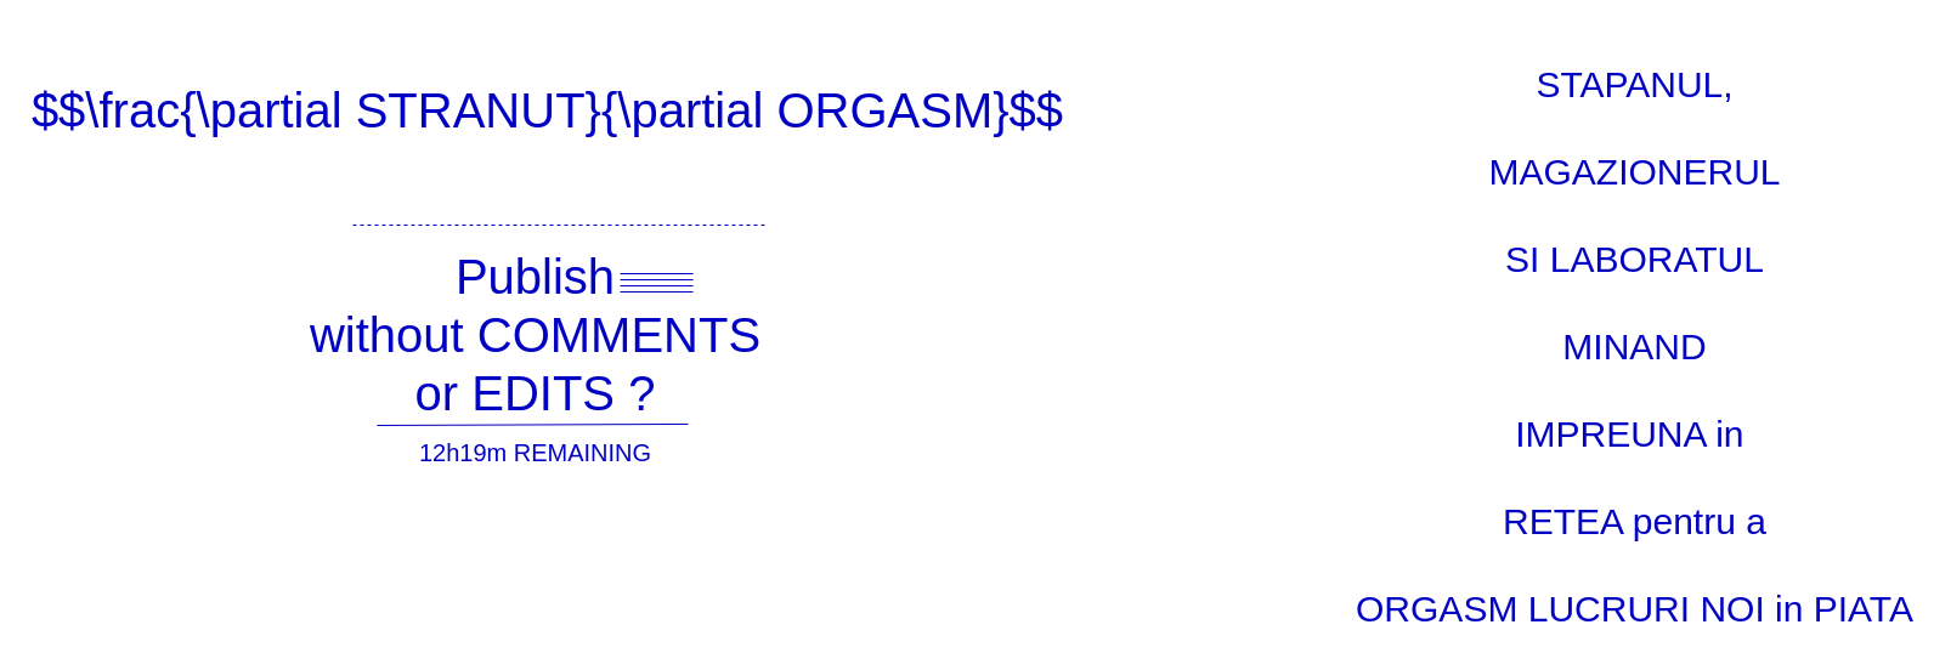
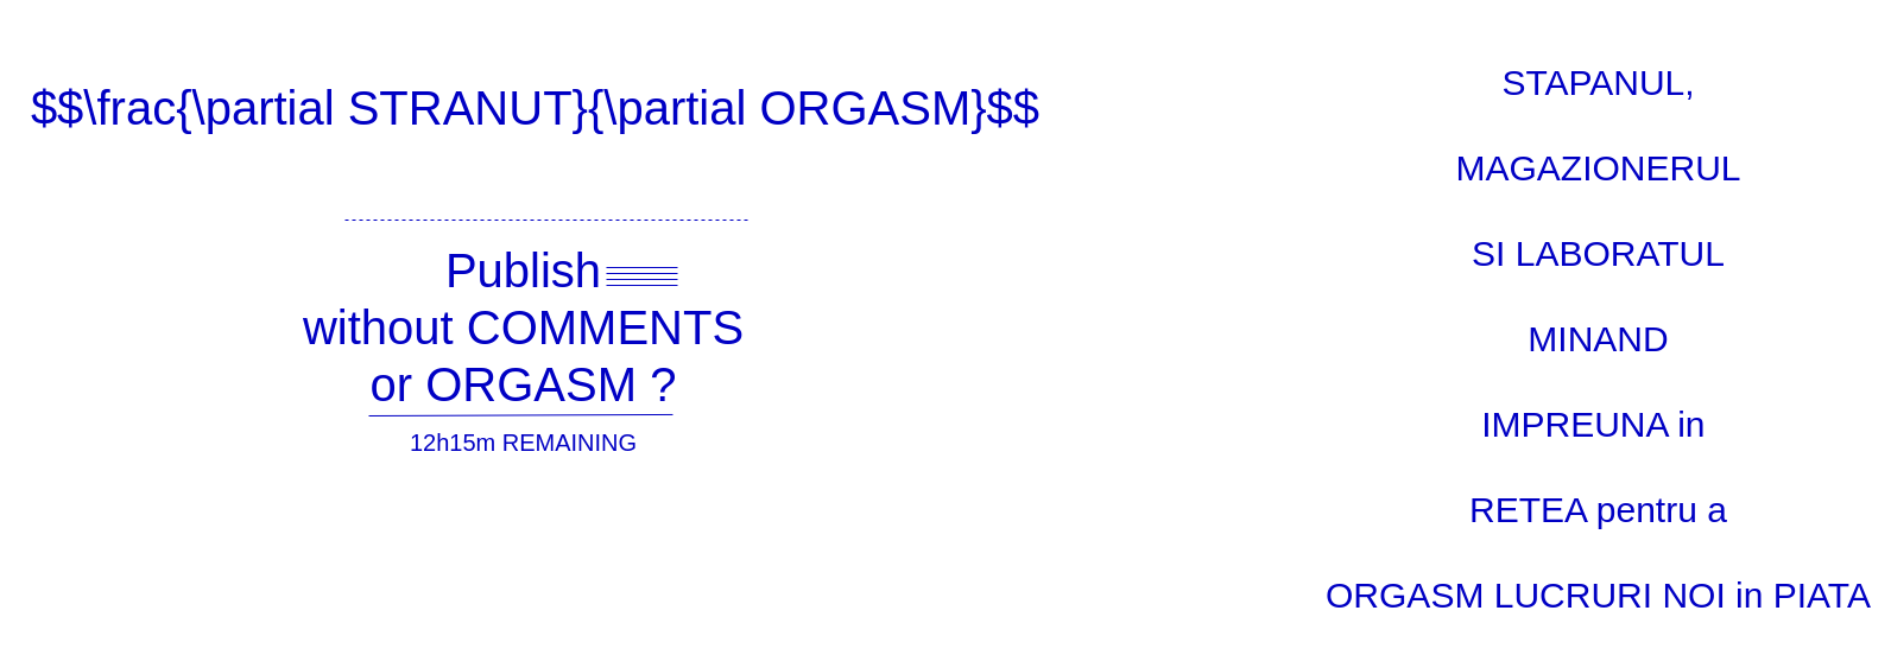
  <mxCell id="0" />
  <mxCell id="1" parent="0" />
  <mxCell id="2" value="&lt;font style=&quot;font-size: 40px&quot; color=&quot;#0000c4&quot;&gt;$$\frac{\partial STRANUT}{\partial ORGASM}$$&lt;/font&gt;" style="text;html=1;align=center;verticalAlign=middle;resizable=0;points=[];autosize=1;strokeColor=none;fillColor=none;" parent="1" vertex="1"><mxGeometry x="20" y="75" width="860" height="30" as="geometry" /></mxCell>
- <mxCell id="3" value="Publish&lt;br&gt;without COMMENTS&lt;br&gt;or EDITS ?" style="text;html=1;align=center;verticalAlign=middle;resizable=0;points=[];autosize=1;strokeColor=none;fillColor=none;fontSize=40;fontColor=#0000C4;" parent="1" vertex="1"><mxGeometry x="245" y="200" width="390" height="150" as="geometry" /></mxCell>
- <mxCell id="4" value="&lt;font style=&quot;font-size: 20px&quot;&gt;12h19m REMAINING&lt;/font&gt;" style="text;html=1;align=center;verticalAlign=middle;resizable=0;points=[];autosize=1;strokeColor=none;fillColor=none;fontSize=40;fontColor=#0000C4;" parent="1" vertex="1"><mxGeometry x="335" y="335" width="210" height="60" as="geometry" /></mxCell>
+ <mxCell id="3" value="Publish&lt;br&gt;without COMMENTS&lt;br&gt;or ORGASM ?" style="text;html=1;align=center;verticalAlign=middle;resizable=0;points=[];autosize=1;strokeColor=none;fillColor=none;fontSize=40;fontColor=#0000C4;" parent="1" vertex="1"><mxGeometry x="245" y="200" width="390" height="150" as="geometry" /></mxCell>
+ <mxCell id="4" value="&lt;font style=&quot;font-size: 20px&quot;&gt;12h15m REMAINING&lt;/font&gt;" style="text;html=1;align=center;verticalAlign=middle;resizable=0;points=[];autosize=1;strokeColor=none;fillColor=none;fontSize=40;fontColor=#0000C4;" parent="1" vertex="1"><mxGeometry x="335" y="335" width="210" height="60" as="geometry" /></mxCell>
  <mxCell id="5" value="" style="endArrow=none;html=1;rounded=0;fontSize=20;fontColor=#0000C4;strokeColor=#0000C4;entryX=0.823;entryY=0.993;entryDx=0;entryDy=0;entryPerimeter=0;" parent="1" target="3" edge="1"><mxGeometry width="50" height="50" relative="1" as="geometry"><mxPoint x="310" y="350" as="sourcePoint" /><mxPoint x="480" y="350" as="targetPoint" /></mxGeometry></mxCell>
  <mxCell id="6" value="" style="endArrow=none;html=1;rounded=0;fontSize=20;fontColor=#0000C4;strokeColor=#0000C4;" parent="1" edge="1"><mxGeometry width="50" height="50" relative="1" as="geometry"><mxPoint x="510" y="225" as="sourcePoint" /><mxPoint x="570" y="225" as="targetPoint" /></mxGeometry></mxCell>
  <mxCell id="7" value="" style="endArrow=none;html=1;rounded=0;fontSize=20;fontColor=#0000C4;strokeColor=#0000C4;" parent="1" edge="1"><mxGeometry width="50" height="50" relative="1" as="geometry"><mxPoint x="510" y="230" as="sourcePoint" /><mxPoint x="570" y="230" as="targetPoint" /></mxGeometry></mxCell>
  <mxCell id="8" value="" style="endArrow=none;html=1;rounded=0;fontSize=20;fontColor=#0000C4;strokeColor=#0000C4;" parent="1" edge="1"><mxGeometry width="50" height="50" relative="1" as="geometry"><mxPoint x="510" y="235" as="sourcePoint" /><mxPoint x="570" y="235" as="targetPoint" /></mxGeometry></mxCell>
  <mxCell id="9" value="" style="endArrow=none;html=1;rounded=0;fontSize=20;fontColor=#0000C4;strokeColor=#0000C4;" parent="1" edge="1"><mxGeometry width="50" height="50" relative="1" as="geometry"><mxPoint x="510" y="240" as="sourcePoint" /><mxPoint x="570" y="240" as="targetPoint" /></mxGeometry></mxCell>
  <mxCell id="10" value="" style="endArrow=none;dashed=1;html=1;rounded=0;fontSize=20;fontColor=#0000C4;strokeColor=#0000C4;" parent="1" edge="1"><mxGeometry width="50" height="50" relative="1" as="geometry"><mxPoint x="290" y="185" as="sourcePoint" /><mxPoint x="630" y="185" as="targetPoint" /></mxGeometry></mxCell>
  <mxCell id="11" value="&lt;font style=&quot;font-size: 30px ; line-height: 0.9&quot;&gt;STAPANUL,&lt;br&gt;MAGAZIONERUL&lt;br&gt;SI LABORATUL&lt;br&gt;MINAND&lt;br&gt;IMPREUNA in&amp;nbsp;&lt;br&gt;RETEA pentru a&lt;br&gt;ORGASM LUCRURI NOI in PIATA&lt;/font&gt;" style="text;html=1;align=center;verticalAlign=middle;resizable=0;points=[];autosize=1;strokeColor=none;fillColor=none;fontSize=60;fontColor=#0000C4;" parent="1" vertex="1"><mxGeometry x="1120" y="20" width="450" height="510" as="geometry" /></mxCell>
